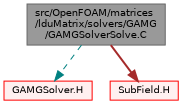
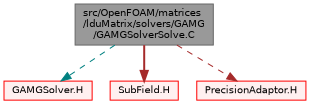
  digraph {
    node [color=red fillcolor="#FFF0F0" fontname=Helvetica fontsize=10 shape=box style=filled]
    edge [color=brown fontname=Helvetica fontsize=10 labelfontname=Helvetica labelfontsize=10 style=dashed]
    n1 [color=gray40 fillcolor=grey60 fontcolor=black height=0.2 label="src/OpenFOAM/matrices\l/lduMatrix/solvers/GAMG\l/GAMGSolverSolve.C" width=0.4]
    n2 [height=0.2 label="GAMGSolver.H" width=0.4]
    n3 [height=0.2 label="SubField.H" width=0.4]
+   n4 [height=0.2 label="PrecisionAdaptor.H" width=0.4]
    n1 -> n2 [color=teal]
    n1 -> n3 [style=bold]
+   n1 -> n4
  }
